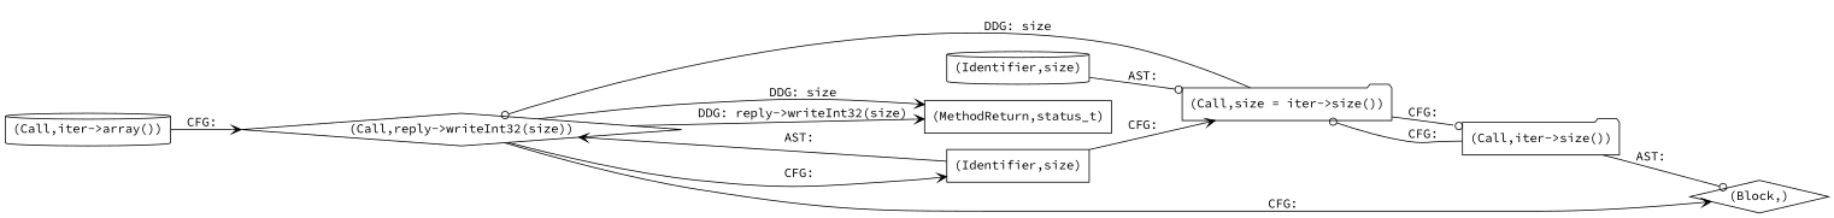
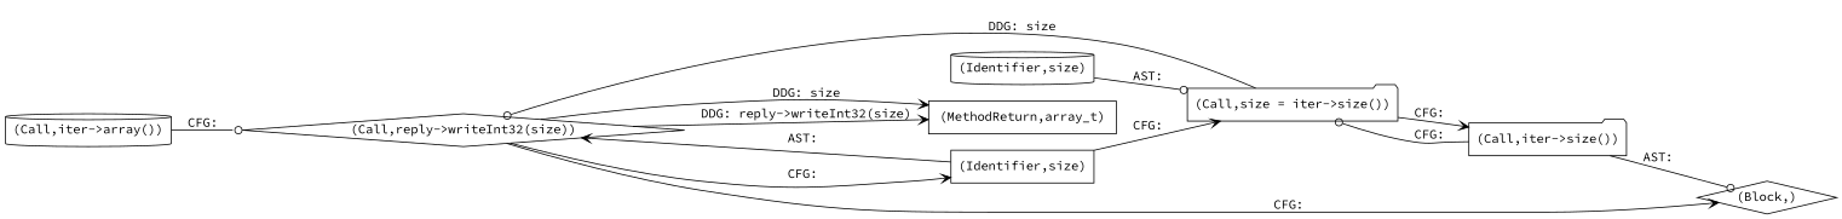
  digraph {
    fontname="Source Code Pro"
    rankdir=LR
    node [fontname="Source Code Pro" shape=diamond]
    edge [arrowhead=vee fontname="Source Code Pro"]
    n1 [label="(Call,reply->writeInt32(size))"]
    n2 [label="(Identifier,size)" shape=box]
-   n3 [label="(MethodReturn,status_t)" shape=box]
+   n3 [label="(MethodReturn,array_t)" shape=box]
    n4 [label="(Block,)"]
    n5 [label="(Call,size = iter->size())" shape=folder]
    n6 [label="(Call,iter->size())" shape=folder]
    n7 [label="(Identifier,size)" shape=cylinder]
    n8 [label="(Call,iter->array())" shape=cylinder]
    n1 -> n2 [label="CFG: "]
    n1 -> n3 [label="DDG: reply->writeInt32(size)"]
    n1 -> n3 [label="DDG: size"]
    n1 -> n4 [label="CFG: "]
    n2 -> n1 [label="AST: "]
    n2 -> n5 [label="CFG: "]
    n5 -> n1 [arrowhead=odot label="DDG: size"]
-   n5 -> n6 [arrowhead=odot label="CFG: "]
+   n5 -> n6 [label="CFG: "]
    n6 -> n4 [arrowhead=odot label="AST: "]
    n6 -> n5 [arrowhead=odot label="CFG: "]
    n7 -> n5 [arrowhead=odot label="AST: "]
-   n8 -> n1 [label="CFG: "]
+   n8 -> n1 [arrowhead=odot label="CFG: "]
  }
